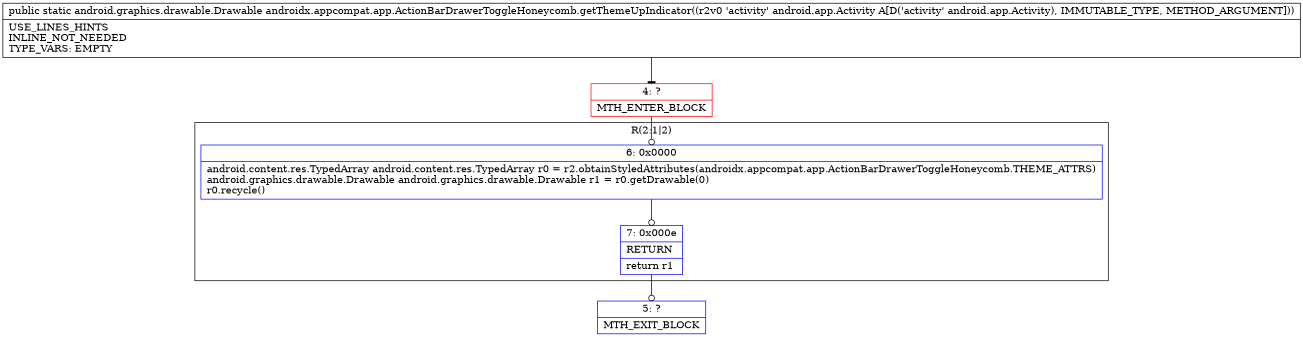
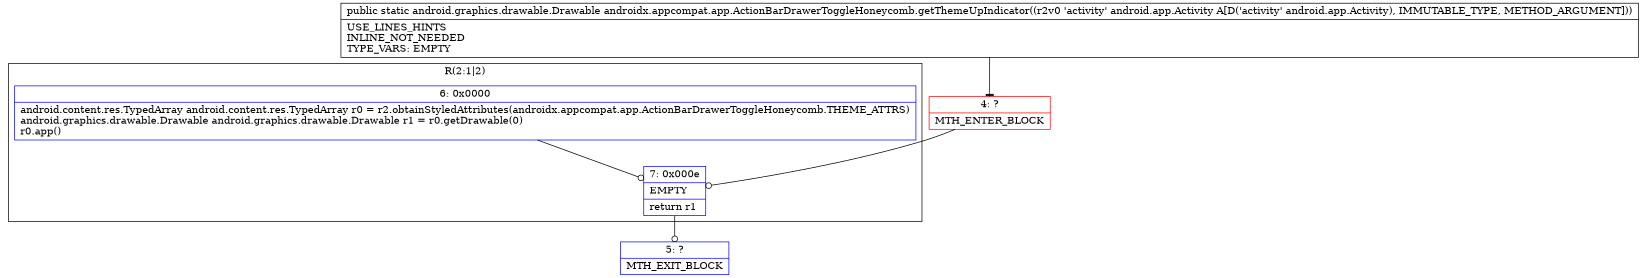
  digraph {
    node [color=blue shape=record]
    edge [arrowhead=odot]
-   n1 [label="{6\:\ 0x0000|android.content.res.TypedArray android.content.res.TypedArray r0 = r2.obtainStyledAttributes(androidx.appcompat.app.ActionBarDrawerToggleHoneycomb.THEME_ATTRS)\landroid.graphics.drawable.Drawable android.graphics.drawable.Drawable r1 = r0.getDrawable(0)\lr0.recycle()\l}"]
-   n2 [label="{7\:\ 0x000e|RETURN\l|return r1\l}"]
+   n1 [label="{6\:\ 0x0000|android.content.res.TypedArray android.content.res.TypedArray r0 = r2.obtainStyledAttributes(androidx.appcompat.app.ActionBarDrawerToggleHoneycomb.THEME_ATTRS)\landroid.graphics.drawable.Drawable android.graphics.drawable.Drawable r1 = r0.getDrawable(0)\lr0.app()\l}"]
+   n2 [label="{7\:\ 0x000e|EMPTY\l|return r1\l}"]
    n3 [label="{5\:\ ?|MTH_EXIT_BLOCK\l}"]
    n4 [color=red label="{4\:\ ?|MTH_ENTER_BLOCK\l}"]
    n5 [label="{public static android.graphics.drawable.Drawable androidx.appcompat.app.ActionBarDrawerToggleHoneycomb.getThemeUpIndicator((r2v0 'activity' android.app.Activity A[D('activity' android.app.Activity), IMMUTABLE_TYPE, METHOD_ARGUMENT]))  | USE_LINES_HINTS\lINLINE_NOT_NEEDED\lTYPE_VARS: EMPTY\l}" color=""]
    subgraph cluster_1 {
      label="R(2:1|2)"
      n1
      n2
    }
    n1 -> n2
    n2 -> n3
-   n4 -> n1
+   n4 -> n2
    n5 -> n4 [arrowhead=tee]
  }
